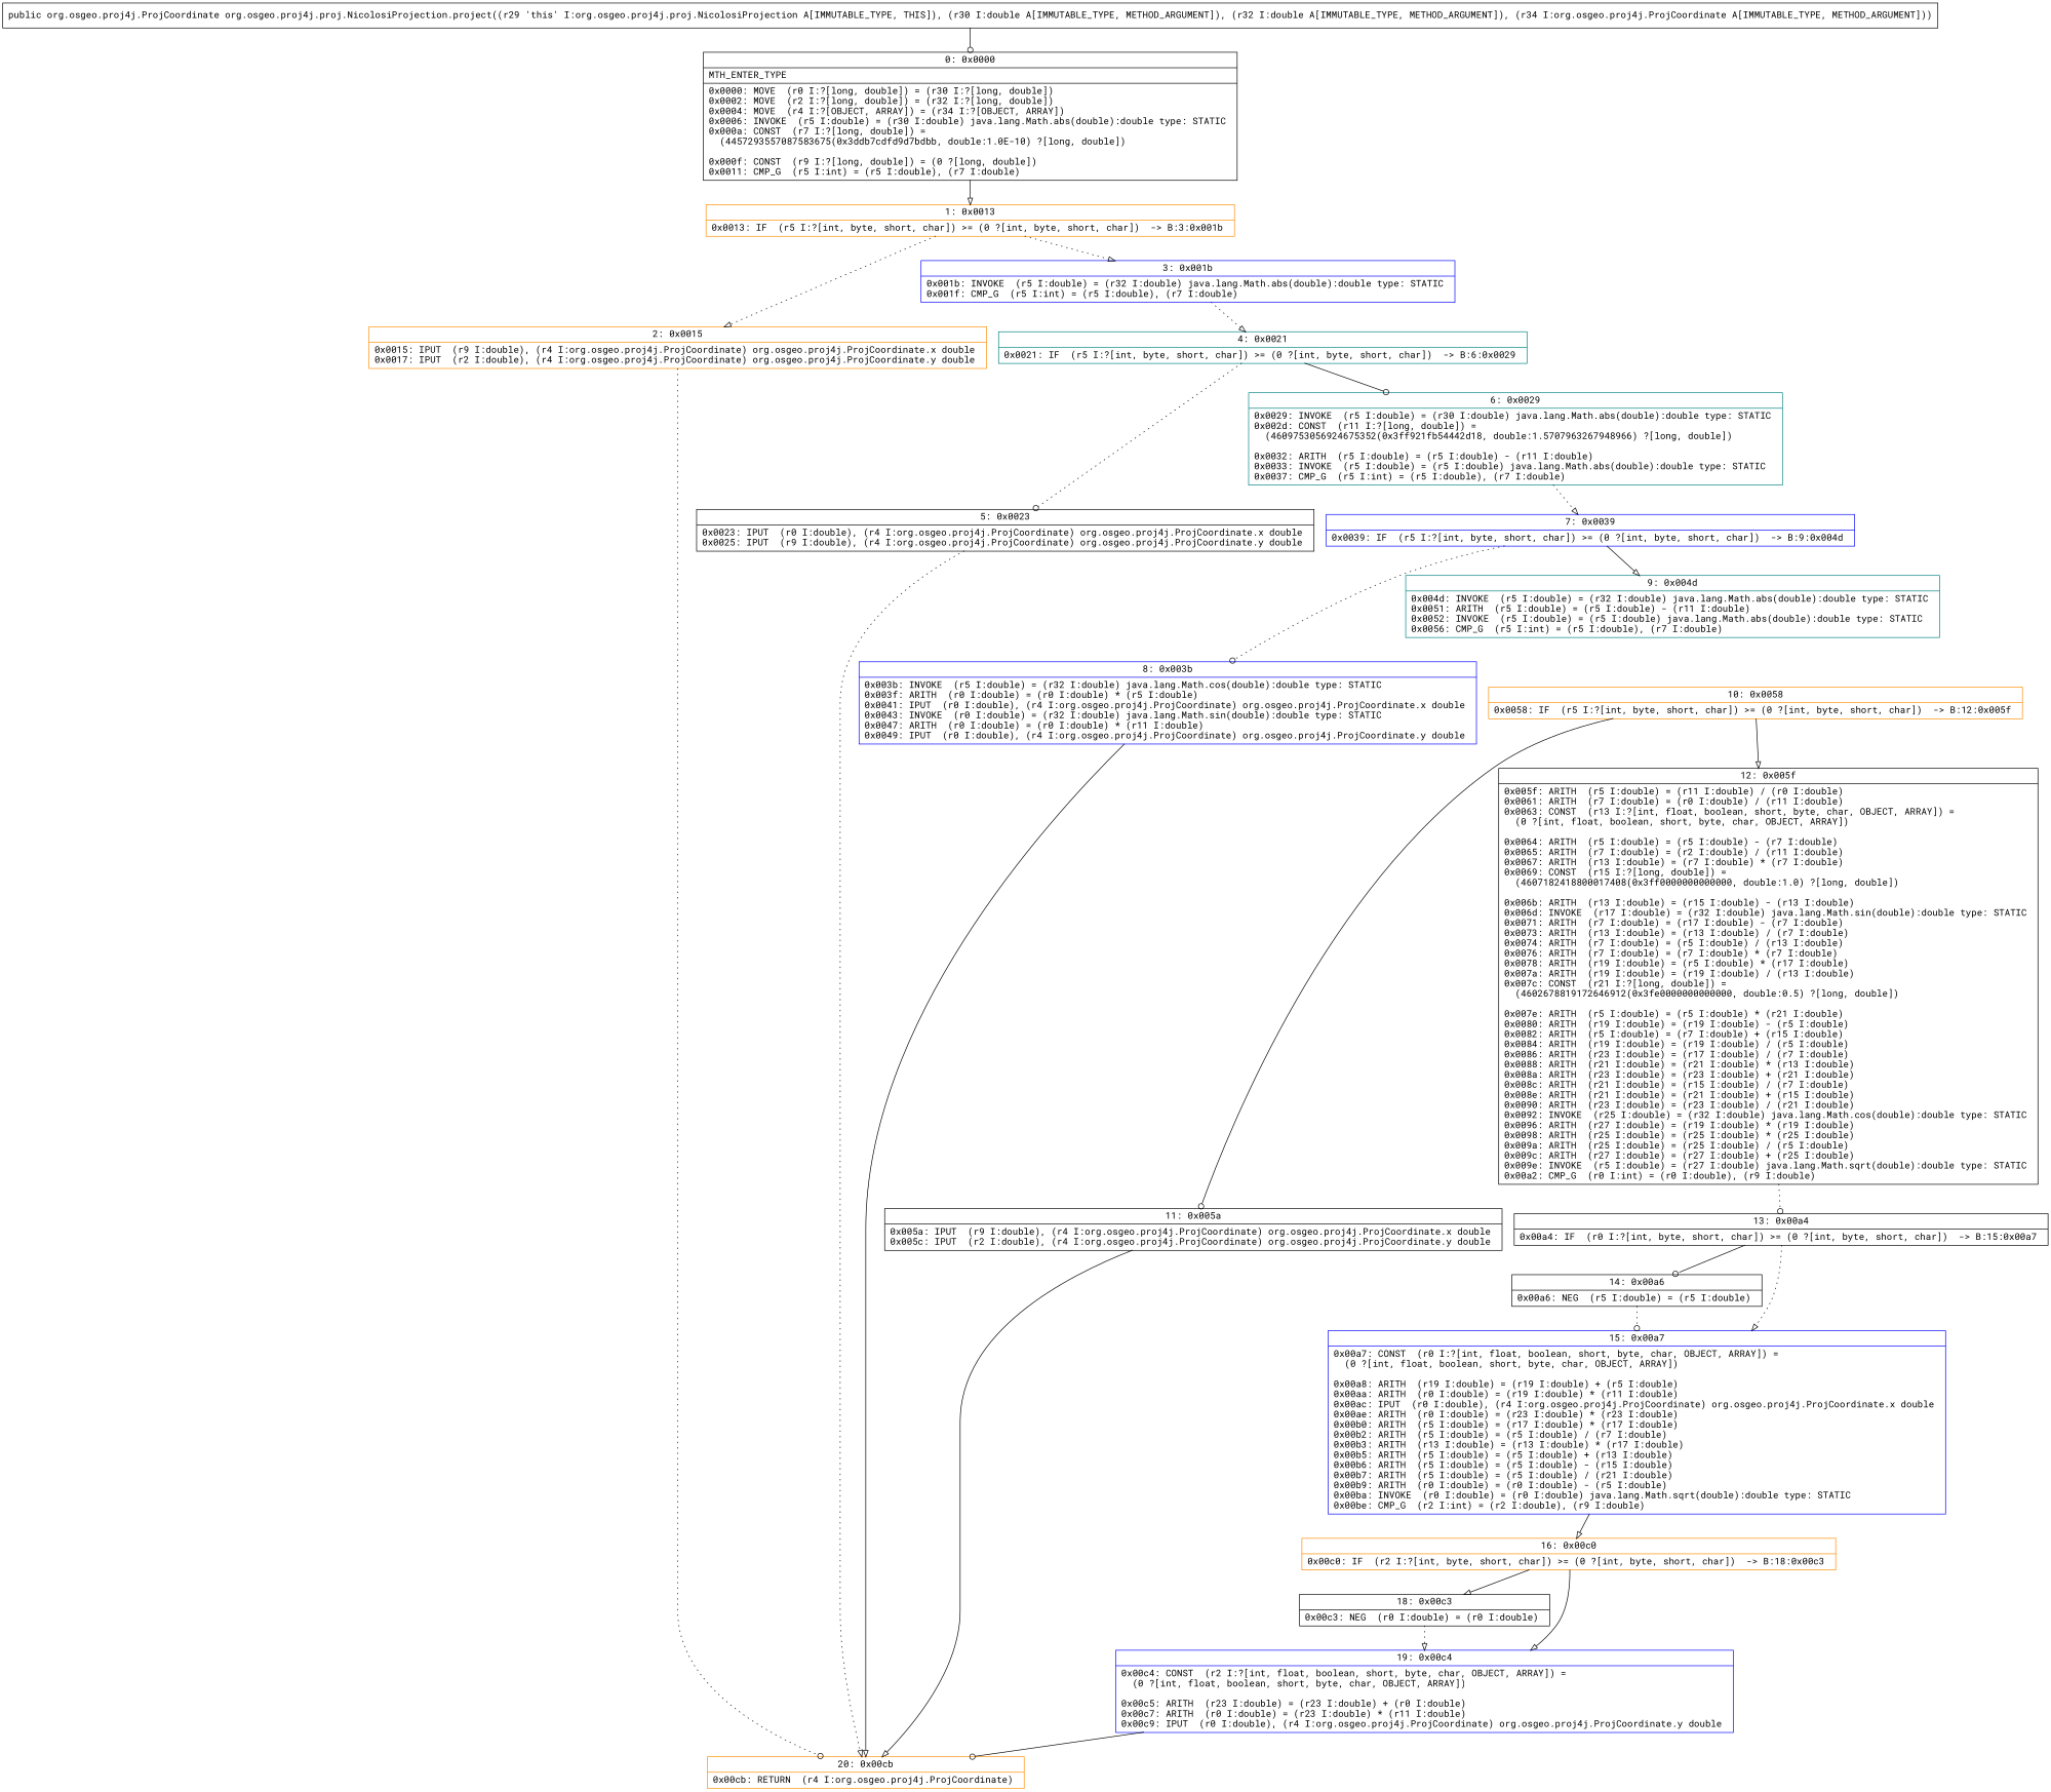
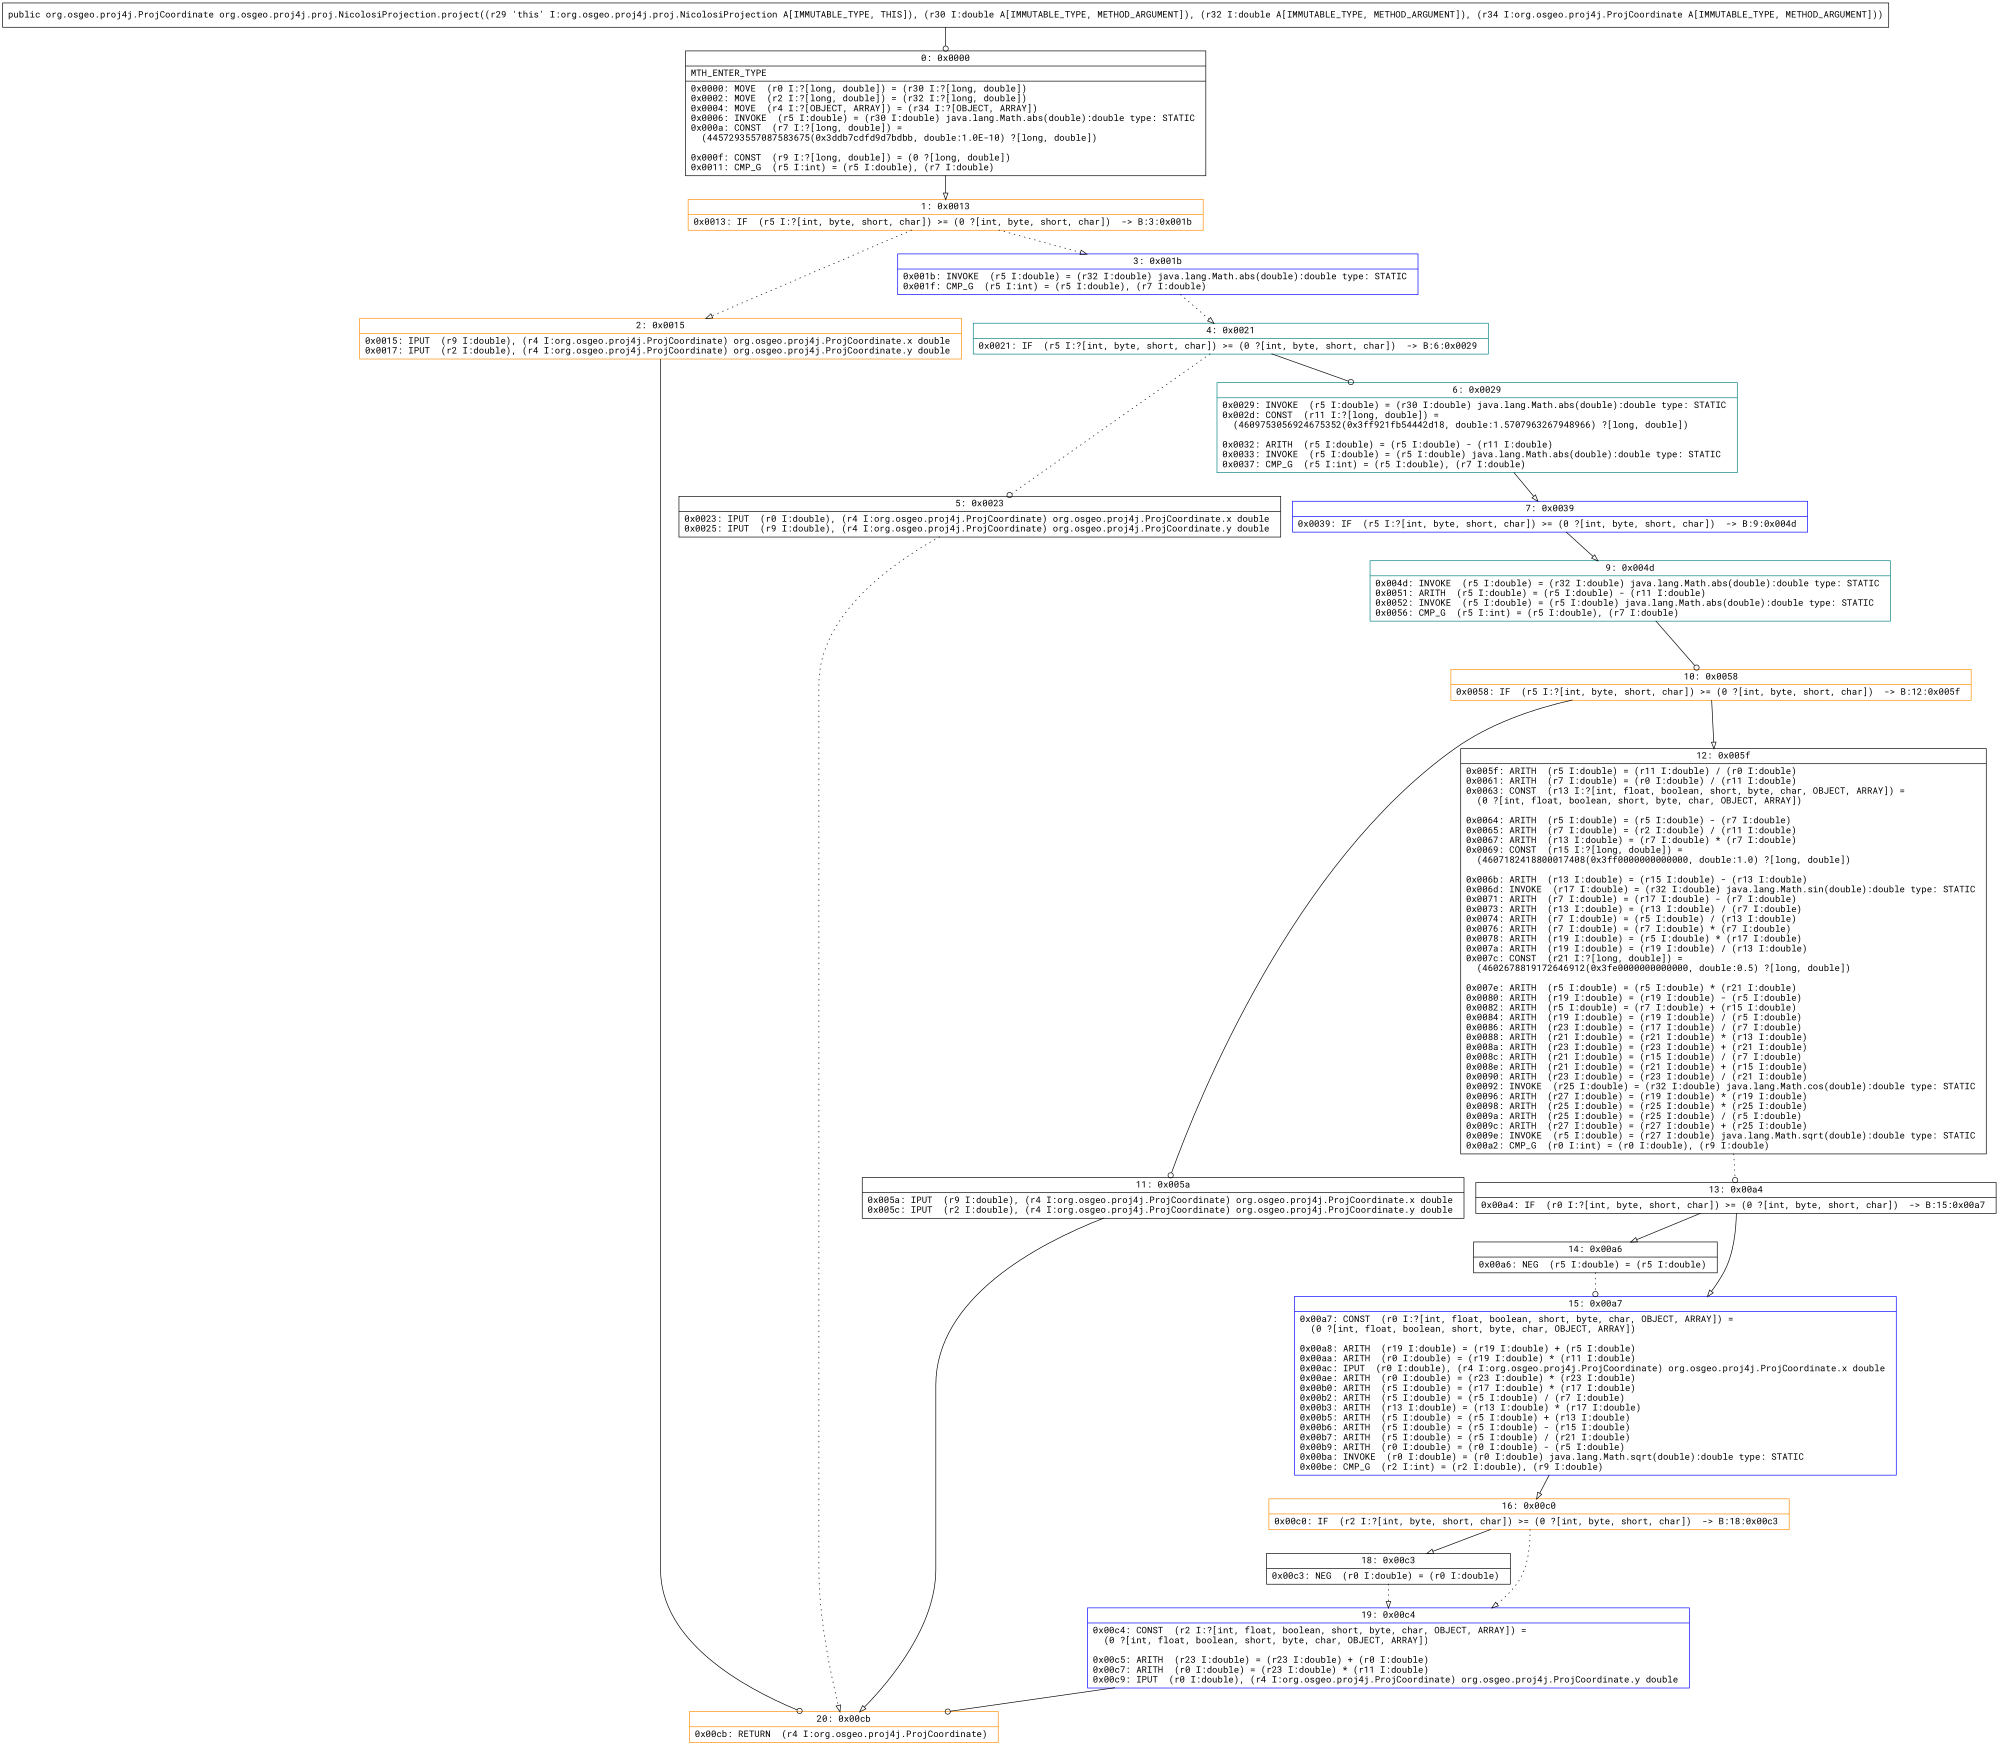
  digraph {
    fontname="Roboto Mono"
    node [color=black fontname="Roboto Mono" shape=record]
    edge [arrowhead=onormal fontname="Roboto Mono" style=solid]
    n1 [label="{0\:\ 0x0000|MTH_ENTER_TYPE\l|0x0000: MOVE  (r0 I:?[long, double]) = (r30 I:?[long, double]) \l0x0002: MOVE  (r2 I:?[long, double]) = (r32 I:?[long, double]) \l0x0004: MOVE  (r4 I:?[OBJECT, ARRAY]) = (r34 I:?[OBJECT, ARRAY]) \l0x0006: INVOKE  (r5 I:double) = (r30 I:double) java.lang.Math.abs(double):double type: STATIC \l0x000a: CONST  (r7 I:?[long, double]) = \l  (4457293557087583675(0x3ddb7cdfd9d7bdbb, double:1.0E\-10) ?[long, double])\l \l0x000f: CONST  (r9 I:?[long, double]) = (0 ?[long, double]) \l0x0011: CMP_G  (r5 I:int) = (r5 I:double), (r7 I:double) \l}"]
    n2 [color=darkorange label="{1\:\ 0x0013|0x0013: IF  (r5 I:?[int, byte, short, char]) \>= (0 ?[int, byte, short, char])  \-\> B:3:0x001b \l}"]
    n3 [color=darkorange label="{2\:\ 0x0015|0x0015: IPUT  (r9 I:double), (r4 I:org.osgeo.proj4j.ProjCoordinate) org.osgeo.proj4j.ProjCoordinate.x double \l0x0017: IPUT  (r2 I:double), (r4 I:org.osgeo.proj4j.ProjCoordinate) org.osgeo.proj4j.ProjCoordinate.y double \l}"]
    n4 [color=blue label="{3\:\ 0x001b|0x001b: INVOKE  (r5 I:double) = (r32 I:double) java.lang.Math.abs(double):double type: STATIC \l0x001f: CMP_G  (r5 I:int) = (r5 I:double), (r7 I:double) \l}"]
    n5 [color=darkorange label="{20\:\ 0x00cb|0x00cb: RETURN  (r4 I:org.osgeo.proj4j.ProjCoordinate) \l}"]
    n6 [color=teal label="{4\:\ 0x0021|0x0021: IF  (r5 I:?[int, byte, short, char]) \>= (0 ?[int, byte, short, char])  \-\> B:6:0x0029 \l}"]
    n7 [label="{5\:\ 0x0023|0x0023: IPUT  (r0 I:double), (r4 I:org.osgeo.proj4j.ProjCoordinate) org.osgeo.proj4j.ProjCoordinate.x double \l0x0025: IPUT  (r9 I:double), (r4 I:org.osgeo.proj4j.ProjCoordinate) org.osgeo.proj4j.ProjCoordinate.y double \l}"]
    n8 [color=teal label="{6\:\ 0x0029|0x0029: INVOKE  (r5 I:double) = (r30 I:double) java.lang.Math.abs(double):double type: STATIC \l0x002d: CONST  (r11 I:?[long, double]) = \l  (4609753056924675352(0x3ff921fb54442d18, double:1.5707963267948966) ?[long, double])\l \l0x0032: ARITH  (r5 I:double) = (r5 I:double) \- (r11 I:double) \l0x0033: INVOKE  (r5 I:double) = (r5 I:double) java.lang.Math.abs(double):double type: STATIC \l0x0037: CMP_G  (r5 I:int) = (r5 I:double), (r7 I:double) \l}"]
    n9 [color=blue label="{7\:\ 0x0039|0x0039: IF  (r5 I:?[int, byte, short, char]) \>= (0 ?[int, byte, short, char])  \-\> B:9:0x004d \l}"]
-   n10 [color=blue label="{8\:\ 0x003b|0x003b: INVOKE  (r5 I:double) = (r32 I:double) java.lang.Math.cos(double):double type: STATIC \l0x003f: ARITH  (r0 I:double) = (r0 I:double) * (r5 I:double) \l0x0041: IPUT  (r0 I:double), (r4 I:org.osgeo.proj4j.ProjCoordinate) org.osgeo.proj4j.ProjCoordinate.x double \l0x0043: INVOKE  (r0 I:double) = (r32 I:double) java.lang.Math.sin(double):double type: STATIC \l0x0047: ARITH  (r0 I:double) = (r0 I:double) * (r11 I:double) \l0x0049: IPUT  (r0 I:double), (r4 I:org.osgeo.proj4j.ProjCoordinate) org.osgeo.proj4j.ProjCoordinate.y double \l}"]
    n11 [color=teal label="{9\:\ 0x004d|0x004d: INVOKE  (r5 I:double) = (r32 I:double) java.lang.Math.abs(double):double type: STATIC \l0x0051: ARITH  (r5 I:double) = (r5 I:double) \- (r11 I:double) \l0x0052: INVOKE  (r5 I:double) = (r5 I:double) java.lang.Math.abs(double):double type: STATIC \l0x0056: CMP_G  (r5 I:int) = (r5 I:double), (r7 I:double) \l}"]
    n12 [color=darkorange label="{10\:\ 0x0058|0x0058: IF  (r5 I:?[int, byte, short, char]) \>= (0 ?[int, byte, short, char])  \-\> B:12:0x005f \l}"]
    n13 [label="{11\:\ 0x005a|0x005a: IPUT  (r9 I:double), (r4 I:org.osgeo.proj4j.ProjCoordinate) org.osgeo.proj4j.ProjCoordinate.x double \l0x005c: IPUT  (r2 I:double), (r4 I:org.osgeo.proj4j.ProjCoordinate) org.osgeo.proj4j.ProjCoordinate.y double \l}"]
    n14 [label="{12\:\ 0x005f|0x005f: ARITH  (r5 I:double) = (r11 I:double) \/ (r0 I:double) \l0x0061: ARITH  (r7 I:double) = (r0 I:double) \/ (r11 I:double) \l0x0063: CONST  (r13 I:?[int, float, boolean, short, byte, char, OBJECT, ARRAY]) = \l  (0 ?[int, float, boolean, short, byte, char, OBJECT, ARRAY])\l \l0x0064: ARITH  (r5 I:double) = (r5 I:double) \- (r7 I:double) \l0x0065: ARITH  (r7 I:double) = (r2 I:double) \/ (r11 I:double) \l0x0067: ARITH  (r13 I:double) = (r7 I:double) * (r7 I:double) \l0x0069: CONST  (r15 I:?[long, double]) = \l  (4607182418800017408(0x3ff0000000000000, double:1.0) ?[long, double])\l \l0x006b: ARITH  (r13 I:double) = (r15 I:double) \- (r13 I:double) \l0x006d: INVOKE  (r17 I:double) = (r32 I:double) java.lang.Math.sin(double):double type: STATIC \l0x0071: ARITH  (r7 I:double) = (r17 I:double) \- (r7 I:double) \l0x0073: ARITH  (r13 I:double) = (r13 I:double) \/ (r7 I:double) \l0x0074: ARITH  (r7 I:double) = (r5 I:double) \/ (r13 I:double) \l0x0076: ARITH  (r7 I:double) = (r7 I:double) * (r7 I:double) \l0x0078: ARITH  (r19 I:double) = (r5 I:double) * (r17 I:double) \l0x007a: ARITH  (r19 I:double) = (r19 I:double) \/ (r13 I:double) \l0x007c: CONST  (r21 I:?[long, double]) = \l  (4602678819172646912(0x3fe0000000000000, double:0.5) ?[long, double])\l \l0x007e: ARITH  (r5 I:double) = (r5 I:double) * (r21 I:double) \l0x0080: ARITH  (r19 I:double) = (r19 I:double) \- (r5 I:double) \l0x0082: ARITH  (r5 I:double) = (r7 I:double) + (r15 I:double) \l0x0084: ARITH  (r19 I:double) = (r19 I:double) \/ (r5 I:double) \l0x0086: ARITH  (r23 I:double) = (r17 I:double) \/ (r7 I:double) \l0x0088: ARITH  (r21 I:double) = (r21 I:double) * (r13 I:double) \l0x008a: ARITH  (r23 I:double) = (r23 I:double) + (r21 I:double) \l0x008c: ARITH  (r21 I:double) = (r15 I:double) \/ (r7 I:double) \l0x008e: ARITH  (r21 I:double) = (r21 I:double) + (r15 I:double) \l0x0090: ARITH  (r23 I:double) = (r23 I:double) \/ (r21 I:double) \l0x0092: INVOKE  (r25 I:double) = (r32 I:double) java.lang.Math.cos(double):double type: STATIC \l0x0096: ARITH  (r27 I:double) = (r19 I:double) * (r19 I:double) \l0x0098: ARITH  (r25 I:double) = (r25 I:double) * (r25 I:double) \l0x009a: ARITH  (r25 I:double) = (r25 I:double) \/ (r5 I:double) \l0x009c: ARITH  (r27 I:double) = (r27 I:double) + (r25 I:double) \l0x009e: INVOKE  (r5 I:double) = (r27 I:double) java.lang.Math.sqrt(double):double type: STATIC \l0x00a2: CMP_G  (r0 I:int) = (r0 I:double), (r9 I:double) \l}"]
    n15 [label="{13\:\ 0x00a4|0x00a4: IF  (r0 I:?[int, byte, short, char]) \>= (0 ?[int, byte, short, char])  \-\> B:15:0x00a7 \l}"]
    n16 [label="{14\:\ 0x00a6|0x00a6: NEG  (r5 I:double) = (r5 I:double) \l}"]
    n17 [color=blue label="{15\:\ 0x00a7|0x00a7: CONST  (r0 I:?[int, float, boolean, short, byte, char, OBJECT, ARRAY]) = \l  (0 ?[int, float, boolean, short, byte, char, OBJECT, ARRAY])\l \l0x00a8: ARITH  (r19 I:double) = (r19 I:double) + (r5 I:double) \l0x00aa: ARITH  (r0 I:double) = (r19 I:double) * (r11 I:double) \l0x00ac: IPUT  (r0 I:double), (r4 I:org.osgeo.proj4j.ProjCoordinate) org.osgeo.proj4j.ProjCoordinate.x double \l0x00ae: ARITH  (r0 I:double) = (r23 I:double) * (r23 I:double) \l0x00b0: ARITH  (r5 I:double) = (r17 I:double) * (r17 I:double) \l0x00b2: ARITH  (r5 I:double) = (r5 I:double) \/ (r7 I:double) \l0x00b3: ARITH  (r13 I:double) = (r13 I:double) * (r17 I:double) \l0x00b5: ARITH  (r5 I:double) = (r5 I:double) + (r13 I:double) \l0x00b6: ARITH  (r5 I:double) = (r5 I:double) \- (r15 I:double) \l0x00b7: ARITH  (r5 I:double) = (r5 I:double) \/ (r21 I:double) \l0x00b9: ARITH  (r0 I:double) = (r0 I:double) \- (r5 I:double) \l0x00ba: INVOKE  (r0 I:double) = (r0 I:double) java.lang.Math.sqrt(double):double type: STATIC \l0x00be: CMP_G  (r2 I:int) = (r2 I:double), (r9 I:double) \l}"]
    n18 [color=darkorange label="{16\:\ 0x00c0|0x00c0: IF  (r2 I:?[int, byte, short, char]) \>= (0 ?[int, byte, short, char])  \-\> B:18:0x00c3 \l}"]
    n19 [label="{18\:\ 0x00c3|0x00c3: NEG  (r0 I:double) = (r0 I:double) \l}"]
    n20 [color=blue label="{19\:\ 0x00c4|0x00c4: CONST  (r2 I:?[int, float, boolean, short, byte, char, OBJECT, ARRAY]) = \l  (0 ?[int, float, boolean, short, byte, char, OBJECT, ARRAY])\l \l0x00c5: ARITH  (r23 I:double) = (r23 I:double) + (r0 I:double) \l0x00c7: ARITH  (r0 I:double) = (r23 I:double) * (r11 I:double) \l0x00c9: IPUT  (r0 I:double), (r4 I:org.osgeo.proj4j.ProjCoordinate) org.osgeo.proj4j.ProjCoordinate.y double \l}"]
    n21 [label="{public org.osgeo.proj4j.ProjCoordinate org.osgeo.proj4j.proj.NicolosiProjection.project((r29 'this' I:org.osgeo.proj4j.proj.NicolosiProjection A[IMMUTABLE_TYPE, THIS]), (r30 I:double A[IMMUTABLE_TYPE, METHOD_ARGUMENT]), (r32 I:double A[IMMUTABLE_TYPE, METHOD_ARGUMENT]), (r34 I:org.osgeo.proj4j.ProjCoordinate A[IMMUTABLE_TYPE, METHOD_ARGUMENT])) }"]
    n1 -> n2
    n2 -> n3 [style=dotted]
    n2 -> n4 [style=dotted]
-   n3 -> n5 [arrowhead=odot style=dotted]
+   n3 -> n5 [arrowhead=odot]
    n4 -> n6 [style=dotted]
    n6 -> n7 [arrowhead=odot style=dotted]
    n6 -> n8 [arrowhead=odot]
    n7 -> n5 [style=dotted]
-   n8 -> n9 [style=dotted]
-   n9 -> n10 [arrowhead=odot style=dotted]
+   n8 -> n9
    n9 -> n11
-   n10 -> n5
+   n11 -> n12 [arrowhead=odot]
    n12 -> n13 [arrowhead=odot]
    n12 -> n14
    n13 -> n5
    n14 -> n15 [arrowhead=odot style=dotted]
-   n15 -> n16 [arrowhead=odot]
-   n15 -> n17 [style=dotted]
+   n15 -> n16
+   n15 -> n17
    n16 -> n17 [arrowhead=odot style=dotted]
    n17 -> n18
    n18 -> n19
-   n18 -> n20
+   n18 -> n20 [style=dotted]
    n19 -> n20 [style=dotted]
    n20 -> n5 [arrowhead=odot]
    n21 -> n1 [arrowhead=odot]
  }
